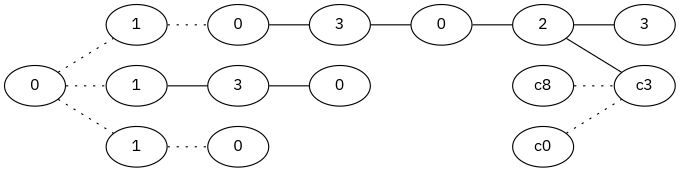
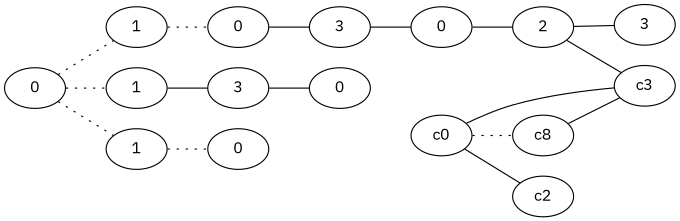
  graph {
    fontname="IBM Plex Sans"
    rankdir=LR
    node [fontname="IBM Plex Sans"]
    edge [fontname="IBM Plex Sans"]
    n1 [label=0]
    n2 [label=1]
    n3 [label=1]
    n4 [label=1]
    n5 [label=0]
    n6 [label=3]
    n7 [label=0]
    n8 [label=3]
    n9 [label=0]
    n10 [label=2]
    n11 [label=3]
    c3
    n13 [label=0]
    n14 [label=c8]
    c0
+   c2
    n1 -- n2 [style=dotted]
    n1 -- n3 [style=dotted]
    n1 -- n4 [style=dotted]
    n2 -- n5 [style=dotted]
    n3 -- n6
    n4 -- n7 [style=dotted]
    n5 -- n8
    n6 -- n13
    n8 -- n9
    n9 -- n10
    n10 -- n11
    n10 -- c3
-   n14 -- c3 [style=dotted]
-   c0 -- c3 [style=dotted]
+   n14 -- c3
+   c0 -- c3
+   c0 -- n14 [style=dotted]
+   c0 -- c2
  }
